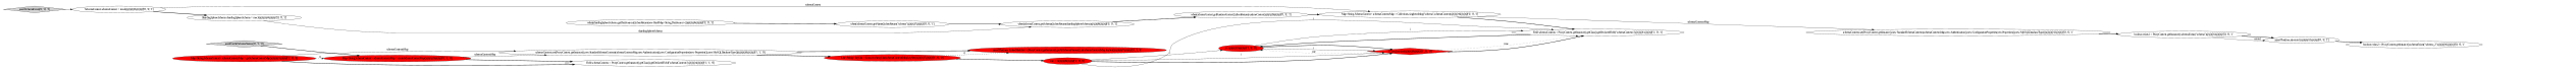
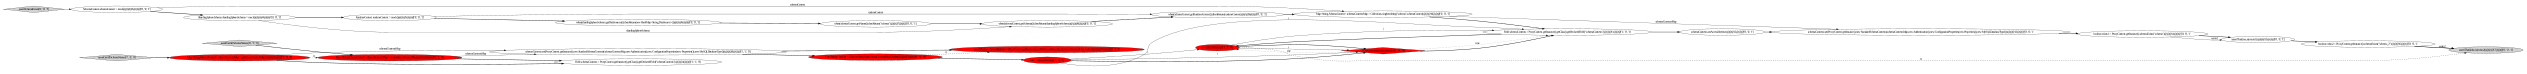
  digraph {
    fontname="Liberation Serif"
    rankdir=LR
    node [fillcolor=white fontname="Liberation Serif" shape=ellipse style=filled]
    edge [fontname="Liberation Serif" style=bold]
    n1 [label="boolean exists2 = ProxyContext.getInstance().schemaExists(\"schema_2\")@@@16@@@['0', '0', '1']"]
+   n2 [fillcolor=lightgray label="assertThat(false,is(exists2))@@@17@@@['0', '0', '1']"]
    n3 [label="schemaContexts.set(ProxyContext.getInstance(),new StandardSchemaContexts(schemaContextsMap,new Authentication(),new ConfigurationProperties(new Properties()),new MySQLDatabaseType()))@@@6@@@['1', '1', '0']"]
    n4 [fillcolor=red label="List<String> keyList = Lists.newArrayList(schemaContextsMap.keySet())@@@7@@@['1', '0', '0']"]
    n5 [fillcolor=red label="assertThat(new LinkedHashSet<>(ProxyContext.getInstance().getAllSchemaNames()),is(schemaContextsMap.keySet()))@@@7@@@['0', '1', '0']"]
    n6 [fillcolor=lightgray label="assertGetAllSchemaNames['0', '1', '0']" shape=diamond]
    n7 [fillcolor=red label="Map<String,SchemaContext> schemaContextsMap = createSchemaContextMap()@@@3@@@['0', '1', '0']"]
    n8 [label="Field schemaContexts = ProxyContext.getInstance().getClass().getDeclaredField(\"schemaContexts\")@@@4@@@['1', '1', '0']"]
    n9 [fillcolor=red label="Map<String,SchemaContext> schemaContextsMap = getSchemaContextMap()@@@3@@@['1', '0', '0']"]
    n10 [label="ShardingSphereSchema shardingSphereSchema = mock()@@@4@@@['0', '0', '1']"]
    n11 [label="when(schemaContext.getSchema()).thenReturn(shardingSphereSchema)@@@8@@@['0', '0', '1']"]
+   n12 [label="RuntimeContext runtimeContext = mock()@@@5@@@['0', '0', '1']"]
    n13 [label="when(schemaContext.getRuntimeContext()).thenReturn(runtimeContext)@@@9@@@['0', '0', '1']"]
    n14 [label="when(shardingSphereSchema.getDataSources()).thenReturn(new HashMap<String,DataSource>())@@@6@@@['0', '0', '1']"]
    n15 [label="assertThat(true,is(exists1))@@@15@@@['0', '0', '1']"]
    n16 [label="Map<String,SchemaContext> schemaContextsMap = Collections.singletonMap(\"schema\",schemaContext)@@@10@@@['0', '0', '1']"]
    n17 [label="boolean exists1 = ProxyContext.getInstance().schemaExists(\"schema\")@@@14@@@['0', '0', '1']"]
    n18 [label="schemaContexts.set(ProxyContext.getInstance(),new StandardSchemaContexts(schemaContextsMap,new Authentication(),new ConfigurationProperties(new Properties()),new MySQLDatabaseType()))@@@13@@@['0', '0', '1']"]
    n19 [label="Field schemaContexts = ProxyContext.getInstance().getClass().getDeclaredField(\"schemaContexts\")@@@11@@@['1', '0', '1']"]
    n20 [label="when(schemaContext.getName()).thenReturn(\"schema\")@@@7@@@['0', '0', '1']"]
+   n21 [label="schemaContexts.setAccessible(true)@@@12@@@['0', '0', '1']"]
    n22 [fillcolor=red label="i++@@@10@@@['1', '0', '0']"]
    n23 [fillcolor=red label="i < keyList.size()@@@9@@@['1', '0', '0']" shape=diamond]
    n24 [label="SchemaContext schemaContext = mock()@@@3@@@['0', '0', '1']"]
+   n25 [fillcolor=lightgray label="assertGetAllSchemaNames['1', '0', '0']" shape=diamond]
    n26 [fillcolor=lightgray label="assertSchemaExists['0', '0', '1']" shape=diamond]
    n27 [fillcolor=red label="int i = 0@@@8@@@['1', '0', '0']"]
+   n1 -> n2
+   n1 -> n2 [label=exists2 style=solid]
    n3 -> n4
    n3 -> n5
    n4 -> n5 [label=0 style=dashed]
    n4 -> n27
    n6 -> n7
    n7 -> n3 [label=schemaContextsMap style=solid]
    n7 -> n8
    n9 -> n3 [label=schemaContextsMap style=solid]
    n9 -> n7 [label=0 style=dashed]
    n9 -> n8
    n10 -> n11 [label=shardingSphereSchema style=solid]
+   n10 -> n12
    n11 -> n13
+   n12 -> n13 [label=runtimeContext style=solid]
+   n12 -> n14
    n13 -> n16
    n14 -> n20
    n15 -> n1
    n16 -> n18 [label=schemaContextsMap style=solid]
    n16 -> n19
    n17 -> n15
    n17 -> n15 [label=exists1 style=solid]
    n18 -> n17
+   n19 -> n21
    n19 -> n22
    n20 -> n11
+   n21 -> n18
+   n22 -> n2 [label=0 style=dashed]
    n22 -> n19 [label=i style=solid]
    n22 -> n23
    n22 -> n23 [label=i style=solid]
    n23 -> n19
    n23 -> n19 [label=true style=dotted]
    n23 -> n22 [label=true style=dotted]
    n24 -> n10
    n24 -> n16 [label=schemaContext style=solid]
+   n25 -> n9
    n26 -> n24 [style=solid]
    n27 -> n19 [label=i style=solid]
    n27 -> n22 [label=i style=solid]
    n27 -> n23 [label=i style=solid]
    n27 -> n23
  }
